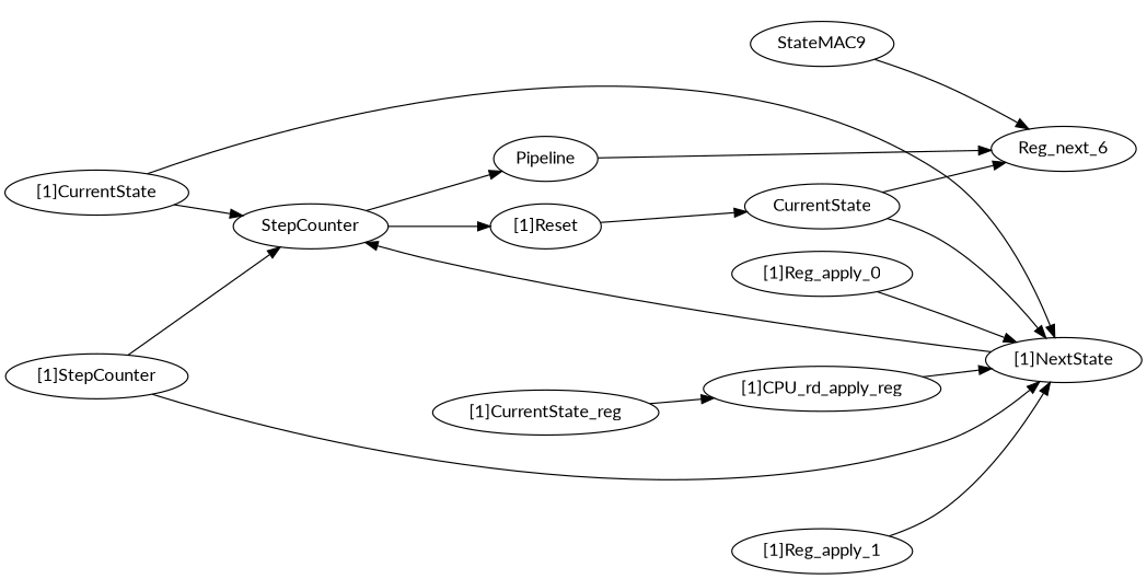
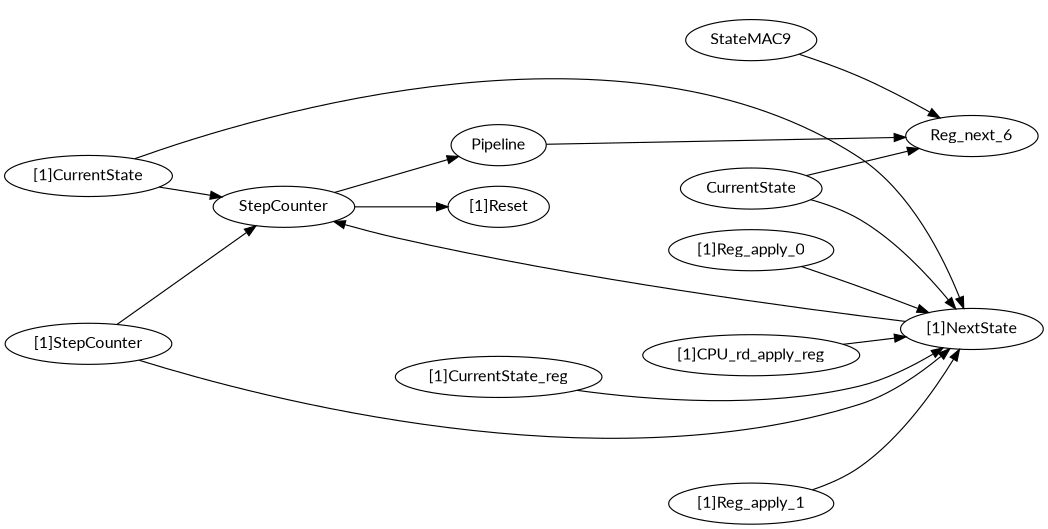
  strict digraph {
    fontname=Lato
    rankdir=LR
    node [complexity=2 fontname=Lato importance=1.04676449528 rank=0.14953778504]
    edge [fontname=Lato]
    n1 [importance=0.0962957261242 label=StateMAC9 rank=0.0481478630621]
    n2 [complexity=0 importance=0.0375959551101 label=Reg_next_6 rank=0.0]
    "[1]CurrentState" [complexity=11 importance=2.90928836633 rank=0.264480760575]
    "[1]NextState" [complexity=4 importance=0.205132135875 rank=0.0512830339687]
    StepCounter [complexity=6 importance=0.586079208219 rank=0.0976798680365]
    Pipeline [importance=0.066214535557 rank=0.0331072677785]
    "[1]Reset" [complexity=3 importance=0.246364564507 rank=0.0821215215022]
    CurrentState [importance=0.112630374301 rank=0.0563151871506]
    "[1]CurrentState_reg" [complexity=5 importance=0.642104992514 rank=0.128420998503]
    "[1]Reg_apply_1" [complexity=7]
    "[1]Reg_apply_0" [complexity=7]
    "[1]CPU_rd_apply_reg" [complexity=8 importance=1.28911281924 rank=0.161139102405]
    "[1]StepCounter" [complexity=5 importance=0.876891467262 rank=0.175378293452]
    n1 -> n2
    "[1]CurrentState" -> "[1]NextState"
    "[1]CurrentState" -> StepCounter
    "[1]NextState" -> StepCounter
    StepCounter -> Pipeline
    StepCounter -> "[1]Reset"
    Pipeline -> n2
-   "[1]Reset" -> CurrentState
    CurrentState -> n2
    CurrentState -> "[1]NextState"
-   "[1]CurrentState_reg" -> "[1]CPU_rd_apply_reg"
+   "[1]CurrentState_reg" -> "[1]NextState"
    "[1]Reg_apply_1" -> "[1]NextState"
    "[1]Reg_apply_0" -> "[1]NextState"
    "[1]CPU_rd_apply_reg" -> "[1]NextState"
    "[1]StepCounter" -> "[1]NextState"
    "[1]StepCounter" -> StepCounter
  }
